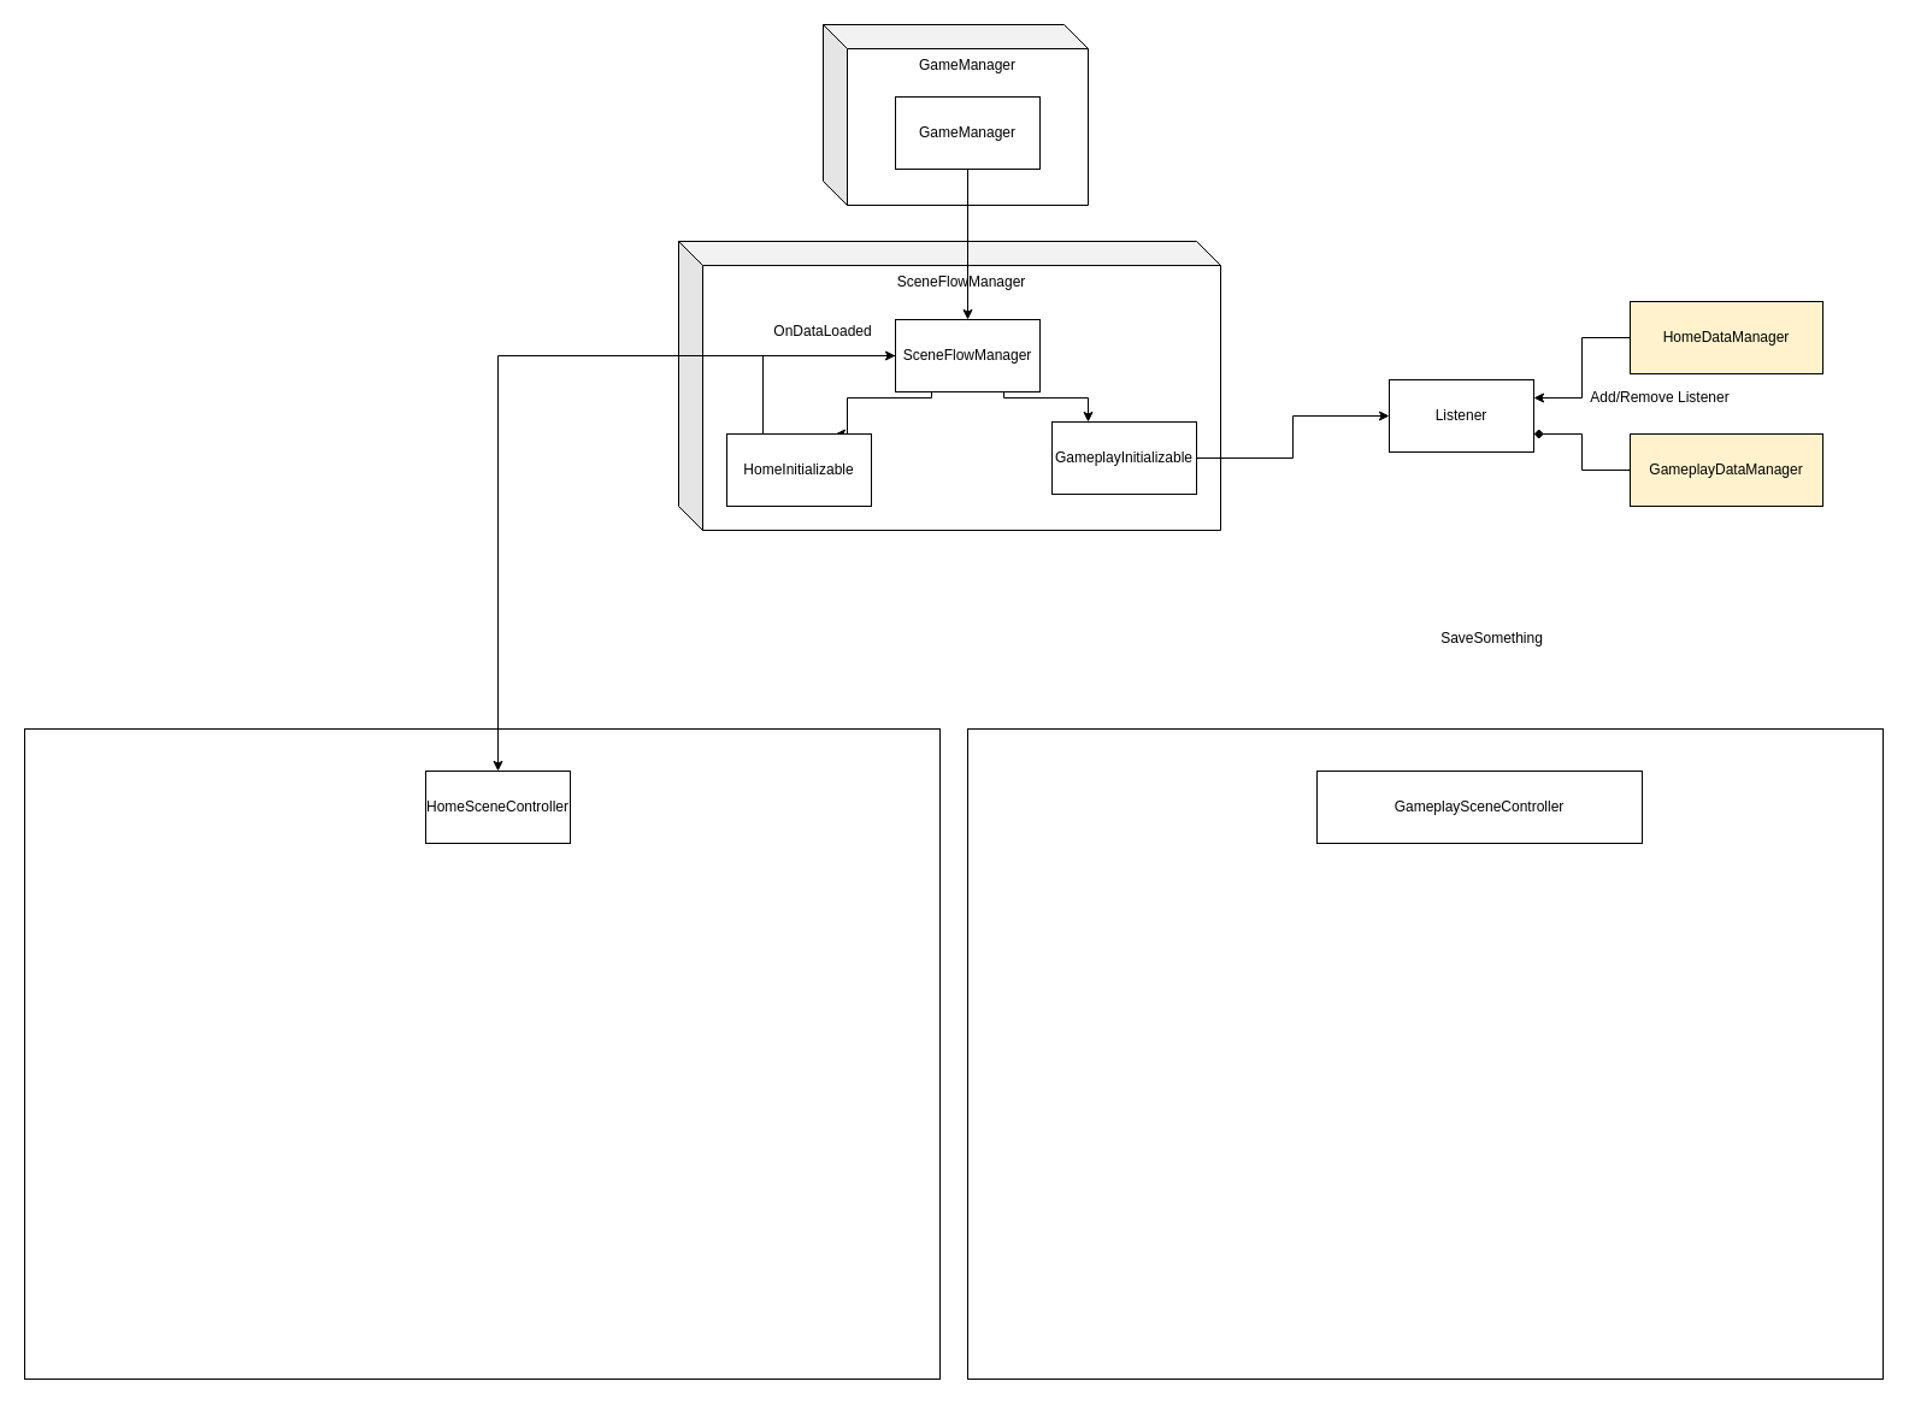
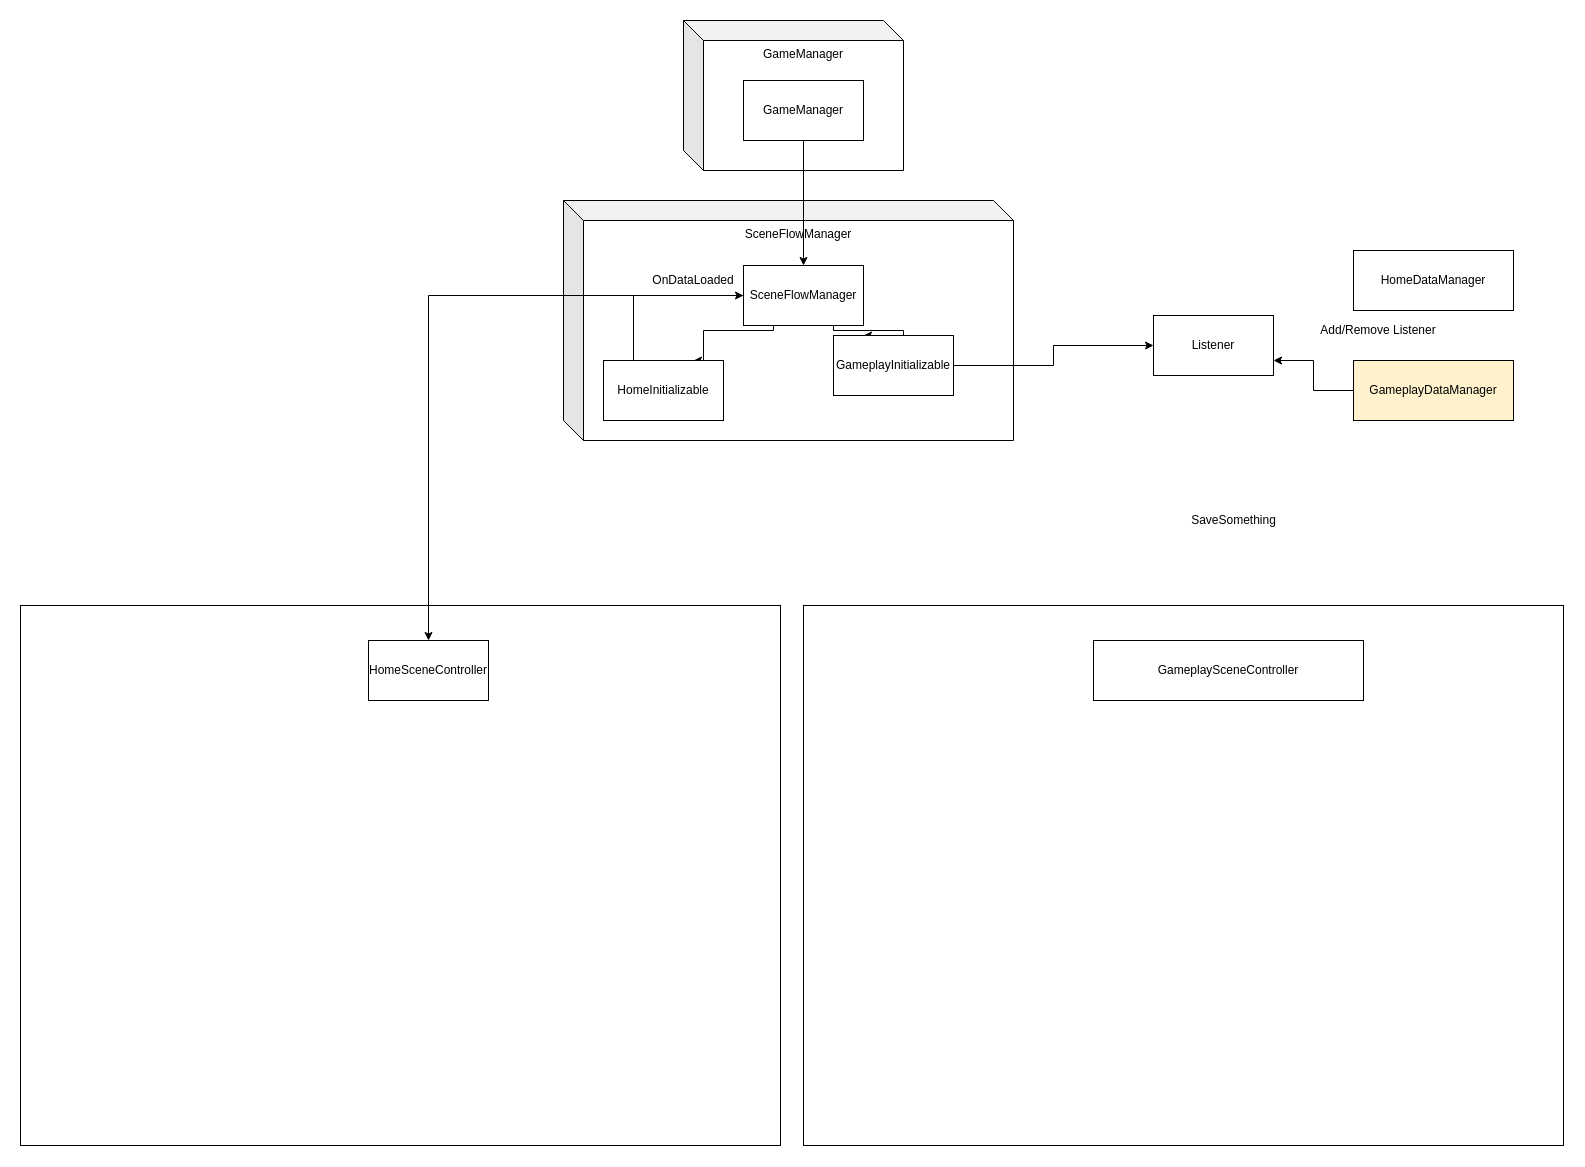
  <mxCell id="0" />
  <mxCell id="1" parent="0" />
  <mxCell id="2" value="SceneFlowManager&lt;br&gt;" style="shape=cube;whiteSpace=wrap;html=1;boundedLbl=1;backgroundOutline=1;darkOpacity=0.05;darkOpacity2=0.1;verticalAlign=top;" vertex="1" parent="1"><mxGeometry x="563" y="200" width="450" height="240" as="geometry" /></mxCell>
  <mxCell id="3" value="GameManager&lt;br&gt;&lt;br&gt;" style="shape=cube;whiteSpace=wrap;html=1;boundedLbl=1;backgroundOutline=1;darkOpacity=0.05;darkOpacity2=0.1;verticalAlign=top;" vertex="1" parent="1"><mxGeometry x="683" y="20" width="220" height="150" as="geometry" /></mxCell>
  <mxCell id="4" value="" style="rounded=0;whiteSpace=wrap;html=1;" vertex="1" parent="1"><mxGeometry x="20" y="605" width="760" height="540" as="geometry" /></mxCell>
- <mxCell id="5" value="HomeSceneController&lt;br&gt;" style="rounded=0;whiteSpace=wrap;html=1;" vertex="1" parent="1"><mxGeometry x="353" y="640" width="120" height="60" as="geometry" /></mxCell>
+ <mxCell id="5" value="HomeSceneController&lt;br&gt;" style="rounded=0;whiteSpace=wrap;html=1;" vertex="1" parent="1"><mxGeometry x="368" y="640" width="120" height="60" as="geometry" /></mxCell>
  <mxCell id="6" style="edgeStyle=orthogonalEdgeStyle;rounded=0;orthogonalLoop=1;jettySize=auto;html=1;exitX=0.5;exitY=1;exitDx=0;exitDy=0;entryX=0.5;entryY=0;entryDx=0;entryDy=0;" edge="1" parent="1" source="7" target="11"><mxGeometry relative="1" as="geometry" /></mxCell>
  <mxCell id="7" value="GameManager" style="rounded=0;whiteSpace=wrap;html=1;" vertex="1" parent="1"><mxGeometry x="743" y="80" width="120" height="60" as="geometry" /></mxCell>
  <mxCell id="8" style="edgeStyle=orthogonalEdgeStyle;rounded=0;orthogonalLoop=1;jettySize=auto;html=1;exitX=0.25;exitY=1;exitDx=0;exitDy=0;entryX=0.75;entryY=0;entryDx=0;entryDy=0;" edge="1" parent="1" source="11" target="13"><mxGeometry relative="1" as="geometry"><Array as="points"><mxPoint x="773" y="330" /><mxPoint x="703" y="330" /></Array></mxGeometry></mxCell>
  <mxCell id="9" style="edgeStyle=orthogonalEdgeStyle;rounded=0;orthogonalLoop=1;jettySize=auto;html=1;exitX=0.75;exitY=1;exitDx=0;exitDy=0;entryX=0.25;entryY=0;entryDx=0;entryDy=0;" edge="1" parent="1" source="11" target="15"><mxGeometry relative="1" as="geometry"><Array as="points"><mxPoint x="833" y="330" /><mxPoint x="903" y="330" /></Array></mxGeometry></mxCell>
  <mxCell id="10" style="edgeStyle=orthogonalEdgeStyle;rounded=0;orthogonalLoop=1;jettySize=auto;html=1;exitX=0;exitY=0.5;exitDx=0;exitDy=0;entryX=0.5;entryY=0;entryDx=0;entryDy=0;" edge="1" parent="1" source="11" target="5"><mxGeometry relative="1" as="geometry" /></mxCell>
  <mxCell id="11" value="SceneFlowManager" style="rounded=0;whiteSpace=wrap;html=1;" vertex="1" parent="1"><mxGeometry x="743" y="265" width="120" height="60" as="geometry" /></mxCell>
  <mxCell id="12" style="edgeStyle=orthogonalEdgeStyle;rounded=0;orthogonalLoop=1;jettySize=auto;html=1;exitX=0.25;exitY=0;exitDx=0;exitDy=0;entryX=0;entryY=0.5;entryDx=0;entryDy=0;" edge="1" parent="1" source="13" target="11"><mxGeometry relative="1" as="geometry" /></mxCell>
  <mxCell id="13" value="HomeInitializable" style="rounded=0;whiteSpace=wrap;html=1;" vertex="1" parent="1"><mxGeometry x="603" y="360" width="120" height="60" as="geometry" /></mxCell>
  <mxCell id="14" style="edgeStyle=orthogonalEdgeStyle;rounded=0;orthogonalLoop=1;jettySize=auto;html=1;exitX=1;exitY=0.5;exitDx=0;exitDy=0;entryX=0;entryY=0.5;entryDx=0;entryDy=0;" edge="1" parent="1" source="15" target="16"><mxGeometry relative="1" as="geometry" /></mxCell>
- <mxCell id="15" value="GameplayInitializable" style="rounded=0;whiteSpace=wrap;html=1;" vertex="1" parent="1"><mxGeometry x="873" y="350" width="120" height="60" as="geometry" /></mxCell>
+ <mxCell id="15" value="GameplayInitializable" style="rounded=0;whiteSpace=wrap;html=1;" vertex="1" parent="1"><mxGeometry x="833" y="335" width="120" height="60" as="geometry" /></mxCell>
  <mxCell id="16" value="Listener" style="rounded=0;whiteSpace=wrap;html=1;" vertex="1" parent="1"><mxGeometry x="1153" y="315" width="120" height="60" as="geometry" /></mxCell>
- <mxCell id="17" style="edgeStyle=orthogonalEdgeStyle;rounded=0;orthogonalLoop=1;jettySize=auto;html=1;exitX=0;exitY=0.5;exitDx=0;exitDy=0;entryX=1;entryY=0.25;entryDx=0;entryDy=0;" edge="1" parent="1" source="18" target="16"><mxGeometry relative="1" as="geometry" /></mxCell>
- <mxCell id="18" value="HomeDataManager" style="rounded=0;whiteSpace=wrap;html=1;fillColor=#fff2cc;" vertex="1" parent="1"><mxGeometry x="1353" y="250" width="160" height="60" as="geometry" /></mxCell>
- <mxCell id="19" style="edgeStyle=orthogonalEdgeStyle;rounded=0;orthogonalLoop=1;jettySize=auto;html=1;exitX=0;exitY=0.5;exitDx=0;exitDy=0;entryX=1;entryY=0.75;entryDx=0;entryDy=0;endArrow=diamond;" edge="1" parent="1" source="20" target="16"><mxGeometry relative="1" as="geometry" /></mxCell>
+ <mxCell id="18" value="HomeDataManager" style="rounded=0;whiteSpace=wrap;html=1;" vertex="1" parent="1"><mxGeometry x="1353" y="250" width="160" height="60" as="geometry" /></mxCell>
+ <mxCell id="19" style="edgeStyle=orthogonalEdgeStyle;rounded=0;orthogonalLoop=1;jettySize=auto;html=1;exitX=0;exitY=0.5;exitDx=0;exitDy=0;entryX=1;entryY=0.75;entryDx=0;entryDy=0;" edge="1" parent="1" source="20" target="16"><mxGeometry relative="1" as="geometry" /></mxCell>
  <mxCell id="20" value="GameplayDataManager&lt;br&gt;" style="rounded=0;whiteSpace=wrap;html=1;fillColor=#fff2cc;" vertex="1" parent="1"><mxGeometry x="1353" y="360" width="160" height="60" as="geometry" /></mxCell>
  <mxCell id="21" value="Add/Remove Listener" style="text;html=1;strokeColor=none;fillColor=none;align=center;verticalAlign=middle;whiteSpace=wrap;rounded=0;" vertex="1" parent="1"><mxGeometry x="1313" y="320" width="130" height="20" as="geometry" /></mxCell>
- <mxCell id="22" value="OnDataLoaded" style="text;html=1;strokeColor=none;fillColor=none;align=center;verticalAlign=middle;whiteSpace=wrap;rounded=0;" vertex="1" parent="1"><mxGeometry x="663" y="265" width="40" height="20" as="geometry" /></mxCell>
+ <mxCell id="22" value="OnDataLoaded" style="text;html=1;strokeColor=none;fillColor=none;align=center;verticalAlign=middle;whiteSpace=wrap;rounded=0;" vertex="1" parent="1"><mxGeometry x="673" y="270" width="40" height="20" as="geometry" /></mxCell>
  <mxCell id="23" value="" style="rounded=0;whiteSpace=wrap;html=1;" vertex="1" parent="1"><mxGeometry x="803" y="605" width="760" height="540" as="geometry" /></mxCell>
  <mxCell id="24" value="GameplaySceneController" style="rounded=0;whiteSpace=wrap;html=1;" vertex="1" parent="1"><mxGeometry x="1093" y="640" width="270" height="60" as="geometry" /></mxCell>
- <mxCell id="25" value="SaveSomething" style="text;html=1;strokeColor=none;fillColor=none;align=center;verticalAlign=middle;whiteSpace=wrap;rounded=0;" vertex="1" parent="1"><mxGeometry x="1194" y="520" width="89" height="20" as="geometry" /></mxCell>
+ <mxCell id="25" value="SaveSomething" style="text;html=1;strokeColor=none;fillColor=none;align=center;verticalAlign=middle;whiteSpace=wrap;rounded=0;" vertex="1" parent="1"><mxGeometry x="1189" y="510" width="89" height="20" as="geometry" /></mxCell>
